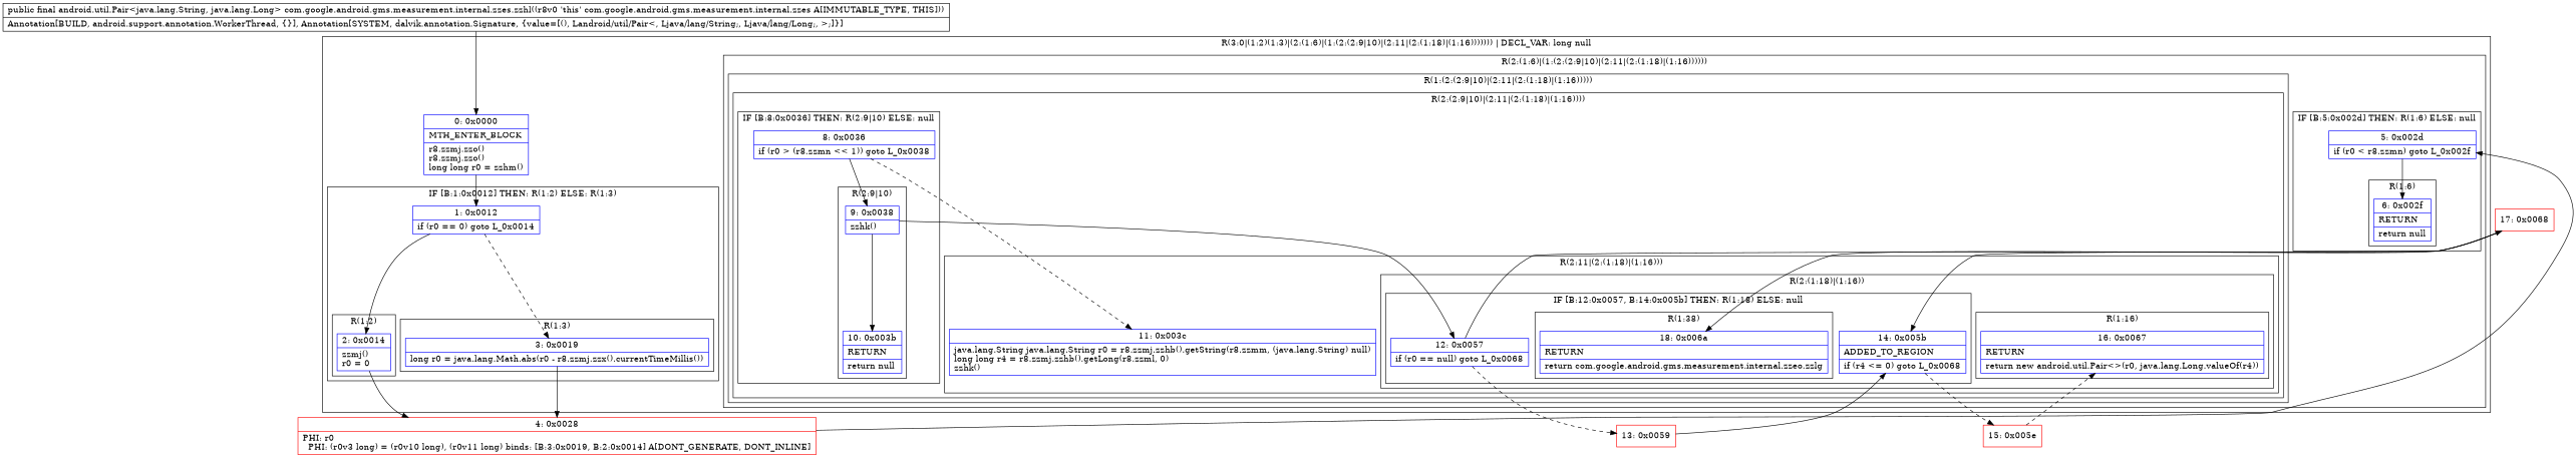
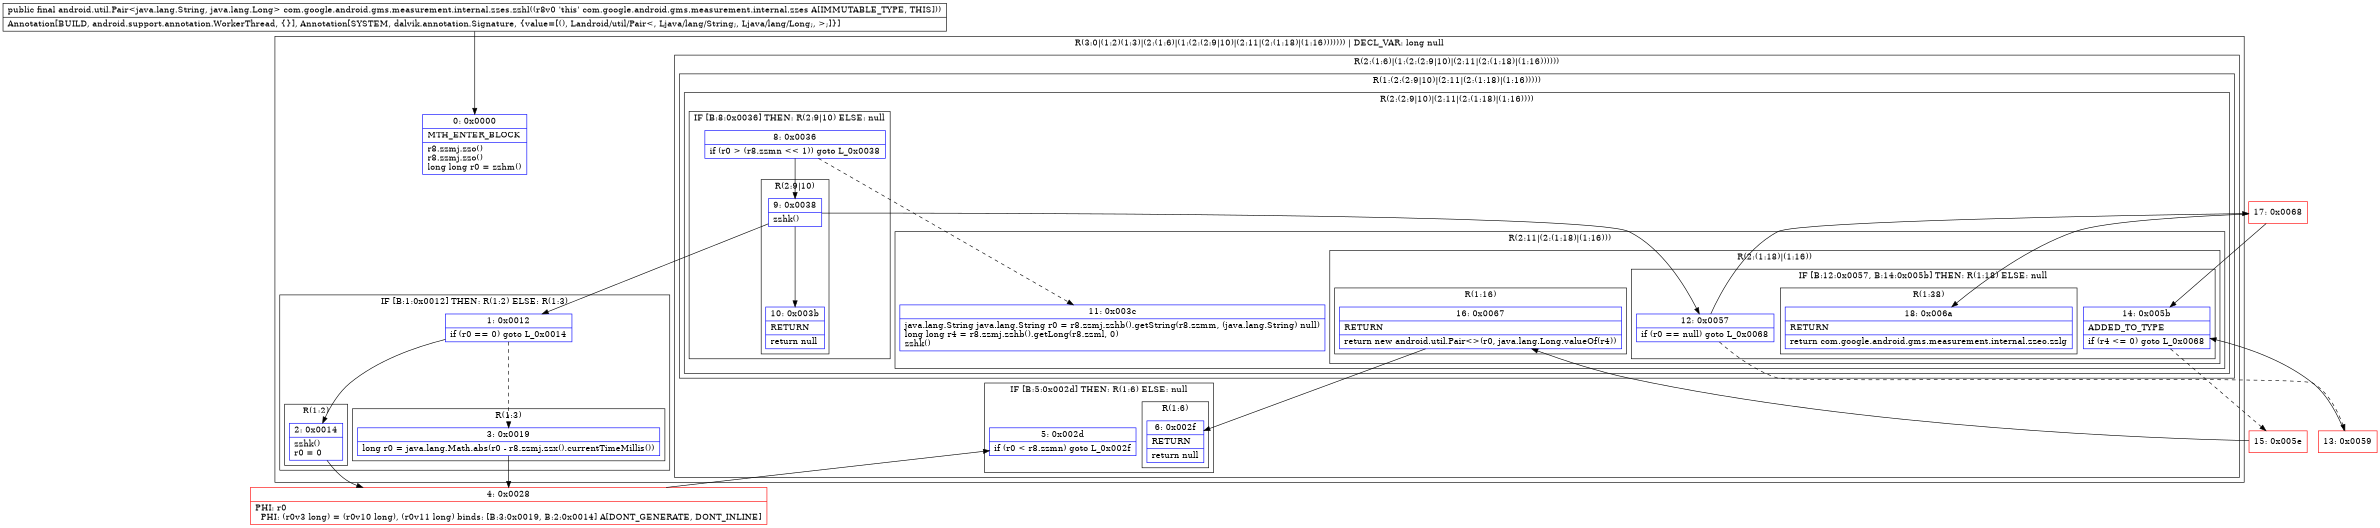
  digraph {
    node [color=blue shape=record]
-   n1 [label="{2\:\ 0x0014|zzmj()\lr0 = 0\l}"]
+   n1 [label="{2\:\ 0x0014|zzhk()\lr0 = 0\l}"]
    n2 [label="{3\:\ 0x0019|long r0 = java.lang.Math.abs(r0 \- r8.zzmj.zzx().currentTimeMillis())\l}"]
    n3 [label="{1\:\ 0x0012|if (r0 == 0) goto L_0x0014\l}"]
    n4 [label="{6\:\ 0x002f|RETURN\l|return null\l}"]
    n5 [label="{5\:\ 0x002d|if (r0 \< r8.zzmn) goto L_0x002f\l}"]
    n6 [label="{9\:\ 0x0038|zzhk()\l}"]
    n7 [label="{10\:\ 0x003b|RETURN\l|return null\l}"]
    n8 [label="{8\:\ 0x0036|if (r0 \> (r8.zzmn \<\< 1)) goto L_0x0038\l}"]
    n9 [label="{18\:\ 0x006a|RETURN\l|return com.google.android.gms.measurement.internal.zzeo.zzlg\l}"]
    n10 [label="{12\:\ 0x0057|if (r0 == null) goto L_0x0068\l}"]
-   n11 [label="{14\:\ 0x005b|ADDED_TO_REGION\l|if (r4 \<= 0) goto L_0x0068\l}"]
+   n11 [label="{14\:\ 0x005b|ADDED_TO_TYPE\l|if (r4 \<= 0) goto L_0x0068\l}"]
    n12 [label="{16\:\ 0x0067|RETURN\l|return new android.util.Pair\<\>(r0, java.lang.Long.valueOf(r4))\l}"]
    n13 [label="{11\:\ 0x003c|java.lang.String java.lang.String r0 = r8.zzmj.zzhb().getString(r8.zzmm, (java.lang.String) null)\llong long r4 = r8.zzmj.zzhb().getLong(r8.zzml, 0)\lzzhk()\l}"]
    n14 [label="{0\:\ 0x0000|MTH_ENTER_BLOCK\l|r8.zzmj.zzo()\lr8.zzmj.zzo()\llong long r0 = zzhm()\l}"]
    n15 [color=red label="{4\:\ 0x0028|PHI: r0 \l  PHI: (r0v3 long) = (r0v10 long), (r0v11 long) binds: [B:3:0x0019, B:2:0x0014] A[DONT_GENERATE, DONT_INLINE]\l}"]
    n16 [color=red label="{13\:\ 0x0059}"]
    n17 [color=red label="{17\:\ 0x0068}"]
    n18 [color=red label="{15\:\ 0x005e}"]
    n19 [label="{public final android.util.Pair\<java.lang.String, java.lang.Long\> com.google.android.gms.measurement.internal.zzes.zzhl((r8v0 'this' com.google.android.gms.measurement.internal.zzes A[IMMUTABLE_TYPE, THIS]))  | Annotation[BUILD, android.support.annotation.WorkerThread, \{\}], Annotation[SYSTEM, dalvik.annotation.Signature, \{value=[(), Landroid\/util\/Pair\<, Ljava\/lang\/String;, Ljava\/lang\/Long;, \>;]\}]\l}" color=""]
    subgraph cluster_1 {
      label="R(3:0|(1:2)(1:3)|(2:(1:6)|(1:(2:(2:9|10)|(2:11|(2:(1:18)|(1:16))))))) | DECL_VAR: long null\l"
      n14
      subgraph cluster_2 {
        label="IF [B:1:0x0012] THEN: R(1:2) ELSE: R(1:3)"
        n3
        subgraph cluster_3 {
          label="R(1:2)"
          n1
        }
        subgraph cluster_4 {
          label="R(1:3)"
          n2
        }
      }
      subgraph cluster_5 {
        label="R(2:(1:6)|(1:(2:(2:9|10)|(2:11|(2:(1:18)|(1:16))))))"
        subgraph cluster_6 {
          label="IF [B:5:0x002d] THEN: R(1:6) ELSE: null"
          n5
          subgraph cluster_7 {
            label="R(1:6)"
            n4
          }
        }
        subgraph cluster_8 {
          label="R(1:(2:(2:9|10)|(2:11|(2:(1:18)|(1:16)))))"
          subgraph cluster_9 {
            label="R(2:(2:9|10)|(2:11|(2:(1:18)|(1:16))))"
            subgraph cluster_10 {
              label="IF [B:8:0x0036] THEN: R(2:9|10) ELSE: null"
              n8
              subgraph cluster_11 {
                label="R(2:9|10)"
                n6
                n7
              }
            }
            subgraph cluster_12 {
              label="R(2:11|(2:(1:18)|(1:16)))"
              n13
              subgraph cluster_13 {
                label="R(2:(1:18)|(1:16))"
                subgraph cluster_14 {
                  label="IF [B:12:0x0057, B:14:0x005b] THEN: R(1:18) ELSE: null"
                  n10
                  n11
                  subgraph cluster_15 {
                    label="R(1:38)"
                    n9
                  }
                }
                subgraph cluster_16 {
                  label="R(1:16)"
                  n12
                }
              }
            }
          }
        }
      }
    }
    n1 -> n15
    n2 -> n15
    n3 -> n1
    n3 -> n2 [style=dashed]
-   n5 -> n4
+   n12 -> n4
    n6 -> n7
    n6 -> n10
    n8 -> n6
    n8 -> n13 [style=dashed]
    n10 -> n16 [style=dashed]
    n10 -> n17
    n11 -> n18 [style=dashed]
-   n14 -> n3
+   n6 -> n3
    n15 -> n5
    n16 -> n11
    n17 -> n9
    n17 -> n11
-   n18 -> n12 [style=dashed]
+   n18 -> n12
    n19 -> n14
  }
